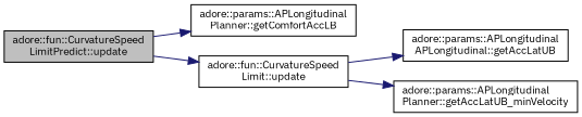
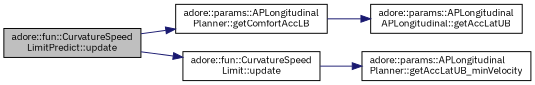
  digraph {
    fontname="IBM Plex Sans"
    rankdir=LR
    node [color=black fillcolor=white fontname="IBM Plex Sans" fontsize=10 shape=record style=filled]
    edge [color=midnightblue fontname="IBM Plex Sans" fontsize=10 labelfontname=Helvetica labelfontsize=10 style=solid]
    n1 [fillcolor=grey75 fontcolor=black height=0.2 label="adore::fun::CurvatureSpeed\lLimitPredict::update" width=0.4]
    n2 [height=0.2 label="adore::params::APLongitudinal\lPlanner::getComfortAccLB" width=0.4]
    n3 [height=0.2 label="adore::fun::CurvatureSpeed\lLimit::update" width=0.4]
    n4 [height=0.2 label="adore::params::APLongitudinal\lAPLongitudinal::getAccLatUB" width=0.4]
    n5 [height=0.2 label="adore::params::APLongitudinal\lPlanner::getAccLatUB_minVelocity" width=0.4]
    n1 -> n2
    n1 -> n3
-   n3 -> n4
+   n2 -> n4
    n3 -> n5
  }
